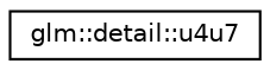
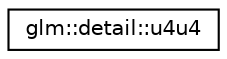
  digraph {
    rankdir=LR
-   n1 [color=black fillcolor=white fontname=Helvetica fontsize=10 height=0.2 label="glm::detail::u4u7" shape=record style=filled width=0.4]
+   n1 [color=black fillcolor=white fontname=Helvetica fontsize=10 height=0.2 label="glm::detail::u4u4" shape=record style=filled width=0.4]
  }
